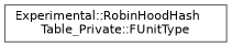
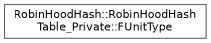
  digraph {
    rankdir=LR
-   n1 [color=grey40 fillcolor=white fontname=Helvetica fontsize=10 height=0.2 label="Experimental::RobinHoodHash\lTable_Private::FUnitType" shape=box style=filled width=0.4]
+   n1 [color=grey40 fillcolor=white fontname=Helvetica fontsize=10 height=0.2 label="RobinHoodHash::RobinHoodHash\lTable_Private::FUnitType" shape=box style=filled width=0.4]
  }
